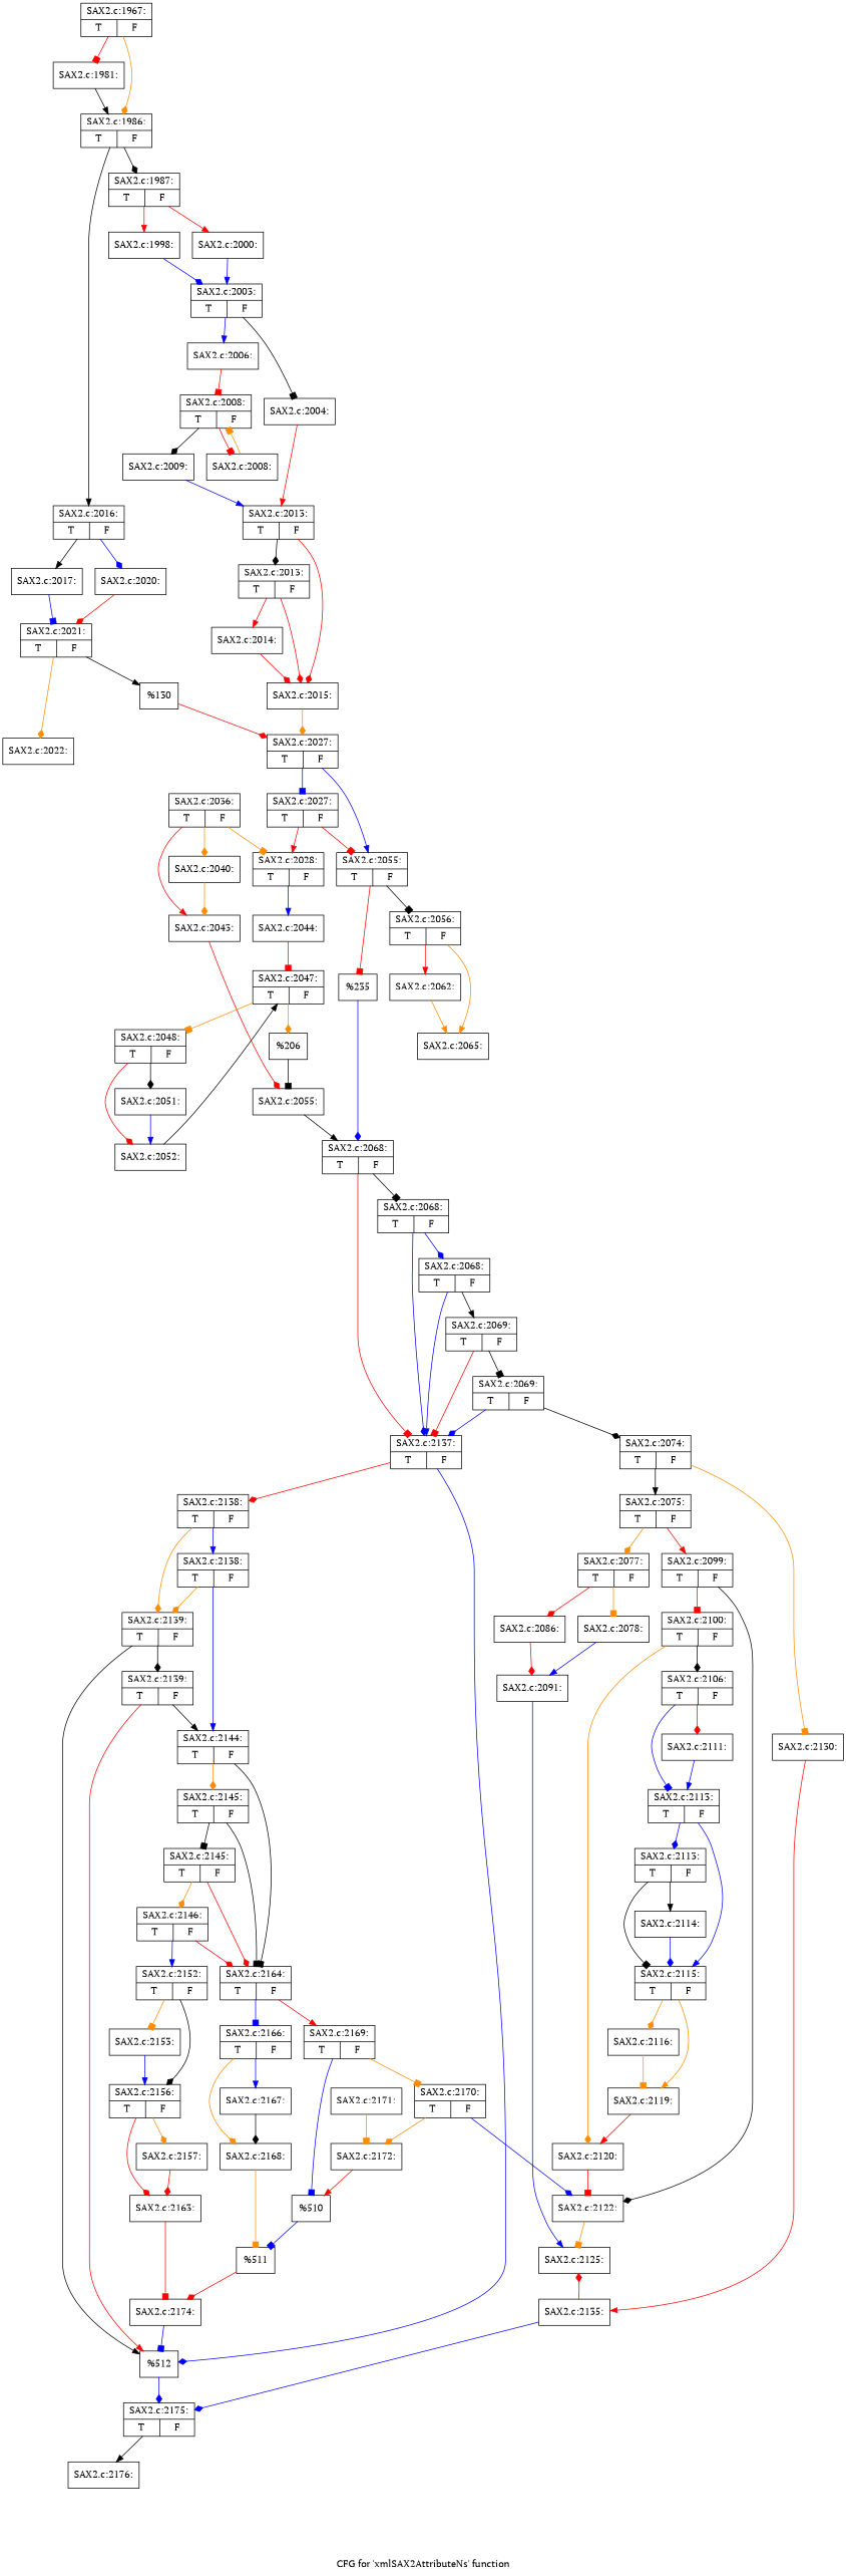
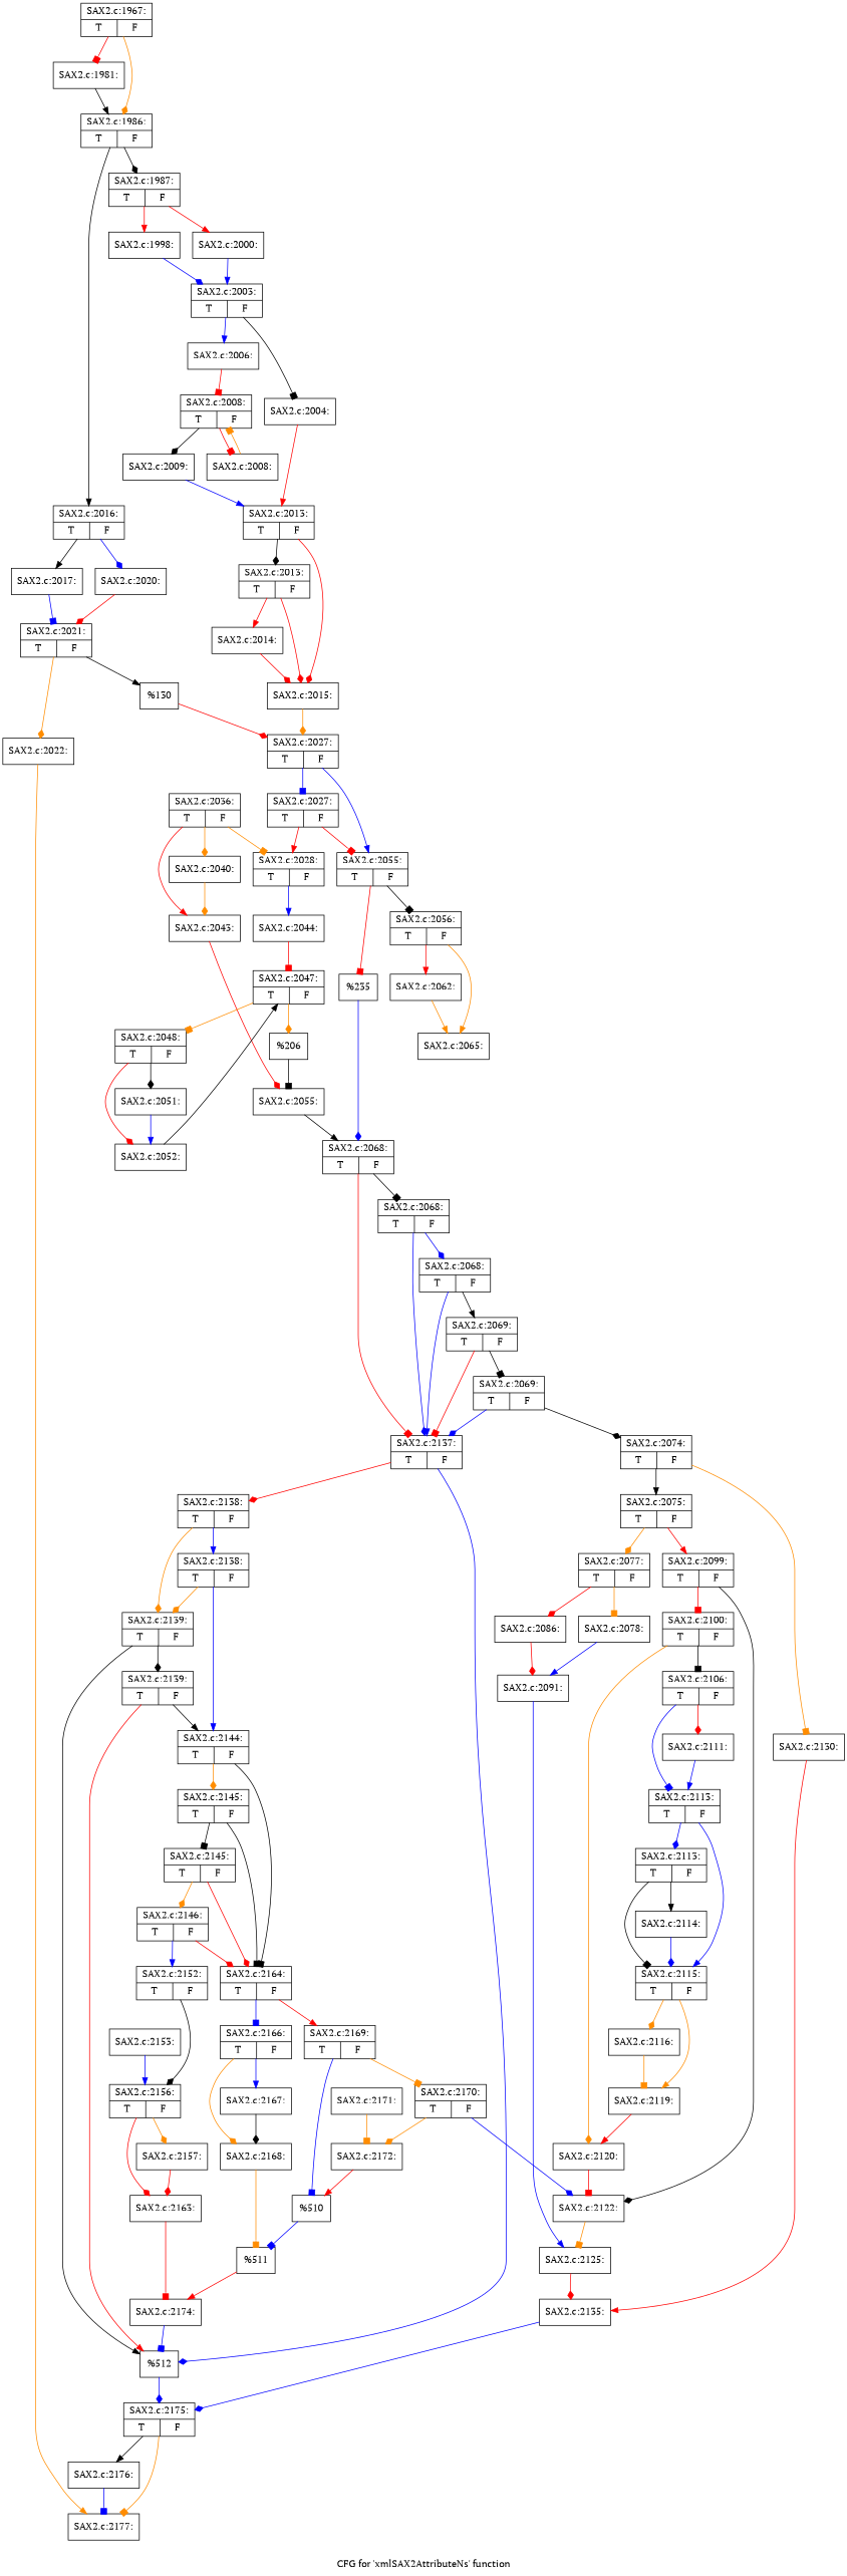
  digraph {
    fontname="PT Serif"
    label="CFG for 'xmlSAX2AttributeNs' function"
    node [fontname="PT Serif" shape=record]
    edge [arrowhead=diamond color=red fontname="PT Serif"]
    n1 [label="{SAX2.c:1967:|{<s0>T|<s1>F}}"]
    n2 [label="{SAX2.c:1981:}"]
    n3 [label="{SAX2.c:1986:|{<s0>T|<s1>F}}"]
    n4 [label="{SAX2.c:1987:|{<s0>T|<s1>F}}"]
    n5 [label="{SAX2.c:2016:|{<s0>T|<s1>F}}"]
    n6 [label="{SAX2.c:1998:}"]
    n7 [label="{SAX2.c:2000:}"]
    n8 [label="{SAX2.c:2017:}"]
    n9 [label="{SAX2.c:2020:}"]
    n10 [label="{SAX2.c:2003:|{<s0>T|<s1>F}}"]
    n11 [label="{SAX2.c:2021:|{<s0>T|<s1>F}}"]
    n12 [label="{SAX2.c:2004:}"]
    n13 [label="{SAX2.c:2006:}"]
    n14 [label="{SAX2.c:2013:|{<s0>T|<s1>F}}"]
    n15 [label="{SAX2.c:2008:|{<s0>T|<s1>F}}"]
    n16 [label="{SAX2.c:2013:|{<s0>T|<s1>F}}"]
    n17 [label="{SAX2.c:2015:}"]
    n18 [label="{SAX2.c:2008:}"]
    n19 [label="{SAX2.c:2009:}"]
    n20 [label="{SAX2.c:2014:}"]
    n21 [label="{SAX2.c:2027:|{<s0>T|<s1>F}}"]
    n22 [label="{SAX2.c:2027:|{<s0>T|<s1>F}}"]
    n23 [label="{SAX2.c:2055:|{<s0>T|<s1>F}}"]
    n24 [label="{SAX2.c:2028:|{<s0>T|<s1>F}}"]
    n25 [label="{SAX2.c:2056:|{<s0>T|<s1>F}}"]
    n26 [label="{%235}"]
    n27 [label="{SAX2.c:2022:}"]
    n28 [label="{%130}"]
+   n29 [label="{SAX2.c:2177:}"]
    n30 [label="{SAX2.c:2044:}"]
    n31 [label="{SAX2.c:2062:}"]
    n32 [label="{SAX2.c:2065:}"]
    n33 [label="{SAX2.c:2068:|{<s0>T|<s1>F}}"]
    n34 [label="{SAX2.c:2036:|{<s0>T|<s1>F}}"]
    n35 [label="{SAX2.c:2040:}"]
    n36 [label="{SAX2.c:2043:}"]
    n37 [label="{SAX2.c:2047:|{<s0>T|<s1>F}}"]
    n38 [label="{SAX2.c:2055:}"]
    n39 [label="{SAX2.c:2048:|{<s0>T|<s1>F}}"]
    n40 [label="{%206}"]
    n41 [label="{SAX2.c:2137:|{<s0>T|<s1>F}}"]
    n42 [label="{SAX2.c:2068:|{<s0>T|<s1>F}}"]
    n43 [label="{SAX2.c:2051:}"]
    n44 [label="{SAX2.c:2052:}"]
    n45 [label="{SAX2.c:2138:|{<s0>T|<s1>F}}"]
    n46 [label="{%512}"]
    n47 [label="{SAX2.c:2068:|{<s0>T|<s1>F}}"]
    n48 [label="{SAX2.c:2138:|{<s0>T|<s1>F}}"]
    n49 [label="{SAX2.c:2139:|{<s0>T|<s1>F}}"]
    n50 [label="{SAX2.c:2175:|{<s0>T|<s1>F}}"]
    n51 [label="{SAX2.c:2069:|{<s0>T|<s1>F}}"]
    n52 [label="{SAX2.c:2069:|{<s0>T|<s1>F}}"]
    n53 [label="{SAX2.c:2074:|{<s0>T|<s1>F}}"]
    n54 [label="{SAX2.c:2130:}"]
    n55 [label="{SAX2.c:2075:|{<s0>T|<s1>F}}"]
    n56 [label="{SAX2.c:2135:}"]
    n57 [label="{SAX2.c:2077:|{<s0>T|<s1>F}}"]
    n58 [label="{SAX2.c:2099:|{<s0>T|<s1>F}}"]
    n59 [label="{SAX2.c:2078:}"]
    n60 [label="{SAX2.c:2086:}"]
    n61 [label="{SAX2.c:2100:|{<s0>T|<s1>F}}"]
    n62 [label="{SAX2.c:2122:}"]
    n63 [label="{SAX2.c:2091:}"]
    n64 [label="{SAX2.c:2106:|{<s0>T|<s1>F}}"]
    n65 [label="{SAX2.c:2120:}"]
    n66 [label="{SAX2.c:2125:}"]
    n67 [label="{SAX2.c:2111:}"]
    n68 [label="{SAX2.c:2113:|{<s0>T|<s1>F}}"]
    n69 [label="{SAX2.c:2113:|{<s0>T|<s1>F}}"]
    n70 [label="{SAX2.c:2115:|{<s0>T|<s1>F}}"]
    n71 [label="{SAX2.c:2114:}"]
    n72 [label="{SAX2.c:2116:}"]
    n73 [label="{SAX2.c:2119:}"]
    n74 [label="{SAX2.c:2176:}"]
    n75 [label="{SAX2.c:2144:|{<s0>T|<s1>F}}"]
    n76 [label="{SAX2.c:2139:|{<s0>T|<s1>F}}"]
    n77 [label="{SAX2.c:2145:|{<s0>T|<s1>F}}"]
    n78 [label="{SAX2.c:2164:|{<s0>T|<s1>F}}"]
    n79 [label="{SAX2.c:2145:|{<s0>T|<s1>F}}"]
    n80 [label="{SAX2.c:2166:|{<s0>T|<s1>F}}"]
    n81 [label="{SAX2.c:2169:|{<s0>T|<s1>F}}"]
    n82 [label="{SAX2.c:2146:|{<s0>T|<s1>F}}"]
    n83 [label="{SAX2.c:2167:}"]
    n84 [label="{SAX2.c:2168:}"]
    n85 [label="{SAX2.c:2170:|{<s0>T|<s1>F}}"]
    n86 [label="{%510}"]
    n87 [label="{SAX2.c:2152:|{<s0>T|<s1>F}}"]
    n88 [label="{SAX2.c:2153:}"]
    n89 [label="{SAX2.c:2156:|{<s0>T|<s1>F}}"]
    n90 [label="{SAX2.c:2157:}"]
    n91 [label="{SAX2.c:2163:}"]
    n92 [label="{SAX2.c:2174:}"]
    n93 [label="{%511}"]
    n94 [label="{SAX2.c:2172:}"]
    n95 [label="{SAX2.c:2171:}"]
    n1 -> n2 [arrowhead=box]
    n1 -> n3 [color=darkorange]
    n2 -> n3 [arrowhead=normal color=black]
    n3 -> n4 [color=black]
    n3 -> n5 [arrowhead=normal color=black]
    n4 -> n6 [arrowhead=normal]
    n4 -> n7 [arrowhead=normal]
    n5 -> n8 [arrowhead=normal color=black]
    n5 -> n9 [color=blue]
    n6 -> n10 [color=blue]
    n7 -> n10 [arrowhead=normal color=blue]
    n8 -> n11 [arrowhead=box color=blue]
    n9 -> n11
    n10 -> n12 [arrowhead=box color=black]
    n10 -> n13 [arrowhead=normal color=blue]
    n11 -> n27 [color=darkorange]
    n11 -> n28 [arrowhead=normal color=black]
    n12 -> n14 [arrowhead=normal]
    n13 -> n15 [arrowhead=box]
    n14 -> n16 [color=black]
    n14 -> n17
    n15 -> n18 [arrowhead=box]
    n15 -> n19 [color=black]
    n16 -> n17
    n16 -> n20 [arrowhead=normal]
    n17 -> n21 [color=darkorange]
    n18 -> n15 [arrowhead=box color=darkorange]
    n19 -> n14 [arrowhead=normal color=blue]
    n20 -> n17
    n21 -> n22 [arrowhead=box color=blue]
    n21 -> n23 [arrowhead=normal color=blue]
    n22 -> n23 [arrowhead=box]
    n22 -> n24 [arrowhead=normal]
    n23 -> n25 [arrowhead=box color=black]
    n23 -> n26 [arrowhead=box]
    n24 -> n30 [arrowhead=normal color=blue]
    n25 -> n31 [arrowhead=normal]
    n25 -> n32 [arrowhead=normal color=darkorange]
    n26 -> n33 [color=blue]
+   n27 -> n29 [arrowhead=normal color=darkorange]
    n28 -> n21
    n30 -> n37 [arrowhead=box]
    n31 -> n32 [arrowhead=normal color=darkorange]
    n33 -> n41 [arrowhead=box]
    n33 -> n42 [arrowhead=box color=black]
    n34 -> n24 [arrowhead=box color=darkorange]
    n34 -> n35 [color=darkorange]
    n34 -> n36 [arrowhead=normal]
    n35 -> n36 [color=darkorange]
    n36 -> n38
    n37 -> n39 [arrowhead=box color=darkorange]
    n37 -> n40 [color=darkorange]
    n38 -> n33 [arrowhead=normal color=black]
    n39 -> n43 [color=black]
    n39 -> n44
    n40 -> n38 [arrowhead=box color=black]
    n41 -> n45
    n41 -> n46 [color=blue]
    n42 -> n41 [color=blue]
    n42 -> n47 [color=blue]
    n43 -> n44 [arrowhead=normal color=blue]
    n44 -> n37 [arrowhead=normal color=black]
    n45 -> n48 [arrowhead=normal color=blue]
    n45 -> n49 [color=darkorange]
    n46 -> n50 [color=blue]
    n47 -> n41 [arrowhead=normal color=blue]
    n47 -> n51 [arrowhead=normal color=black]
    n48 -> n49 [color=darkorange]
    n48 -> n75 [arrowhead=normal color=blue]
    n49 -> n46 [arrowhead=normal color=black]
    n49 -> n76 [color=black]
+   n50 -> n29 [arrowhead=box color=darkorange]
    n50 -> n74 [arrowhead=normal color=black]
    n51 -> n41 [arrowhead=box]
    n51 -> n52 [arrowhead=box color=black]
    n52 -> n41 [color=blue]
    n52 -> n53 [color=black]
    n53 -> n54 [arrowhead=box color=darkorange]
    n53 -> n55 [arrowhead=normal color=black]
    n54 -> n56 [arrowhead=normal]
    n55 -> n57 [color=darkorange]
    n55 -> n58 [arrowhead=normal]
    n56 -> n50 [color=blue]
    n57 -> n59 [arrowhead=box color=darkorange]
    n57 -> n60
    n58 -> n61 [arrowhead=box]
    n58 -> n62 [color=black]
    n59 -> n63 [arrowhead=normal color=blue]
    n60 -> n63
-   n61 -> n64 [color=black]
+   n61 -> n64 [arrowhead=box color=black]
    n61 -> n65 [color=darkorange]
    n62 -> n66 [arrowhead=box color=darkorange]
    n63 -> n66 [arrowhead=normal color=blue]
    n64 -> n67
    n64 -> n68 [arrowhead=box color=blue]
    n65 -> n62 [arrowhead=box]
-   n56 -> n66
+   n66 -> n56
    n67 -> n68 [arrowhead=normal color=blue]
    n68 -> n69 [color=blue]
    n68 -> n70 [arrowhead=normal color=blue]
    n69 -> n70 [arrowhead=box color=black]
    n69 -> n71 [arrowhead=normal color=black]
    n70 -> n72 [color=darkorange]
    n70 -> n73 [arrowhead=normal color=darkorange]
    n71 -> n70 [color=blue]
    n72 -> n73 [arrowhead=box color=darkorange]
    n73 -> n65 [arrowhead=normal]
+   n74 -> n29 [arrowhead=box color=blue]
    n75 -> n77 [color=darkorange]
    n75 -> n78 [arrowhead=box color=black]
    n76 -> n46 [arrowhead=normal]
    n76 -> n75 [arrowhead=normal color=black]
    n77 -> n78 [arrowhead=box color=black]
    n77 -> n79 [arrowhead=box color=black]
    n78 -> n80 [arrowhead=box color=blue]
    n78 -> n81 [arrowhead=normal]
    n79 -> n78
    n79 -> n82 [color=darkorange]
    n80 -> n83 [arrowhead=normal color=blue]
    n80 -> n84 [color=darkorange]
    n81 -> n85 [arrowhead=box color=darkorange]
    n81 -> n86 [arrowhead=box color=blue]
    n82 -> n78
    n82 -> n87 [arrowhead=normal color=blue]
    n83 -> n84 [color=black]
    n84 -> n93 [arrowhead=box color=darkorange]
    n85 -> n62 [color=blue]
    n85 -> n94 [color=darkorange]
    n86 -> n93 [arrowhead=box color=blue]
-   n87 -> n88 [arrowhead=box color=darkorange]
    n87 -> n89 [color=black]
    n88 -> n89 [arrowhead=normal color=blue]
    n89 -> n90 [color=darkorange]
    n89 -> n91
    n90 -> n91
    n91 -> n92 [arrowhead=box]
    n92 -> n46 [arrowhead=box color=blue]
-   n93 -> n92
+   n93 -> n92 [arrowhead=normal]
    n94 -> n86 [arrowhead=normal]
    n95 -> n94 [arrowhead=box color=darkorange]
  }
